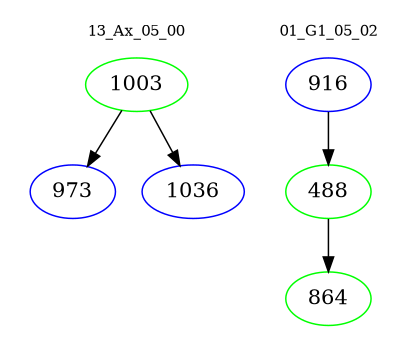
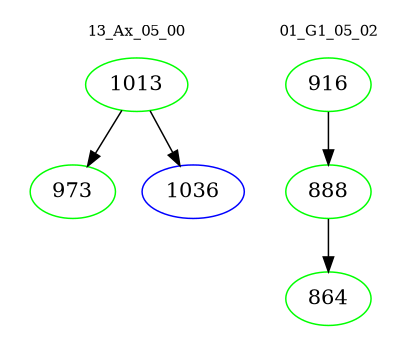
  digraph {
    node [color=green]
    edge [color=black]
-   n1 [label=1003]
-   n2 [color=blue label=973]
+   n1 [label=1013]
+   n2 [label=973]
    n3 [color=blue label=1036]
-   n4 [label=488]
+   n4 [label=888]
    n5 [label=864]
-   n6 [color=blue label=916]
+   n6 [label=916]
    subgraph cluster_1 {
      color=white
      fontsize=10
      label="13_Ax_05_00"
      n1
      n2
      n3
    }
    subgraph cluster_2 {
      color=white
      fontsize=10
      label="01_G1_05_02"
      n4
      n5
      n6
    }
    n1 -> n2
    n1 -> n3
    n4 -> n5
    n6 -> n4
  }
